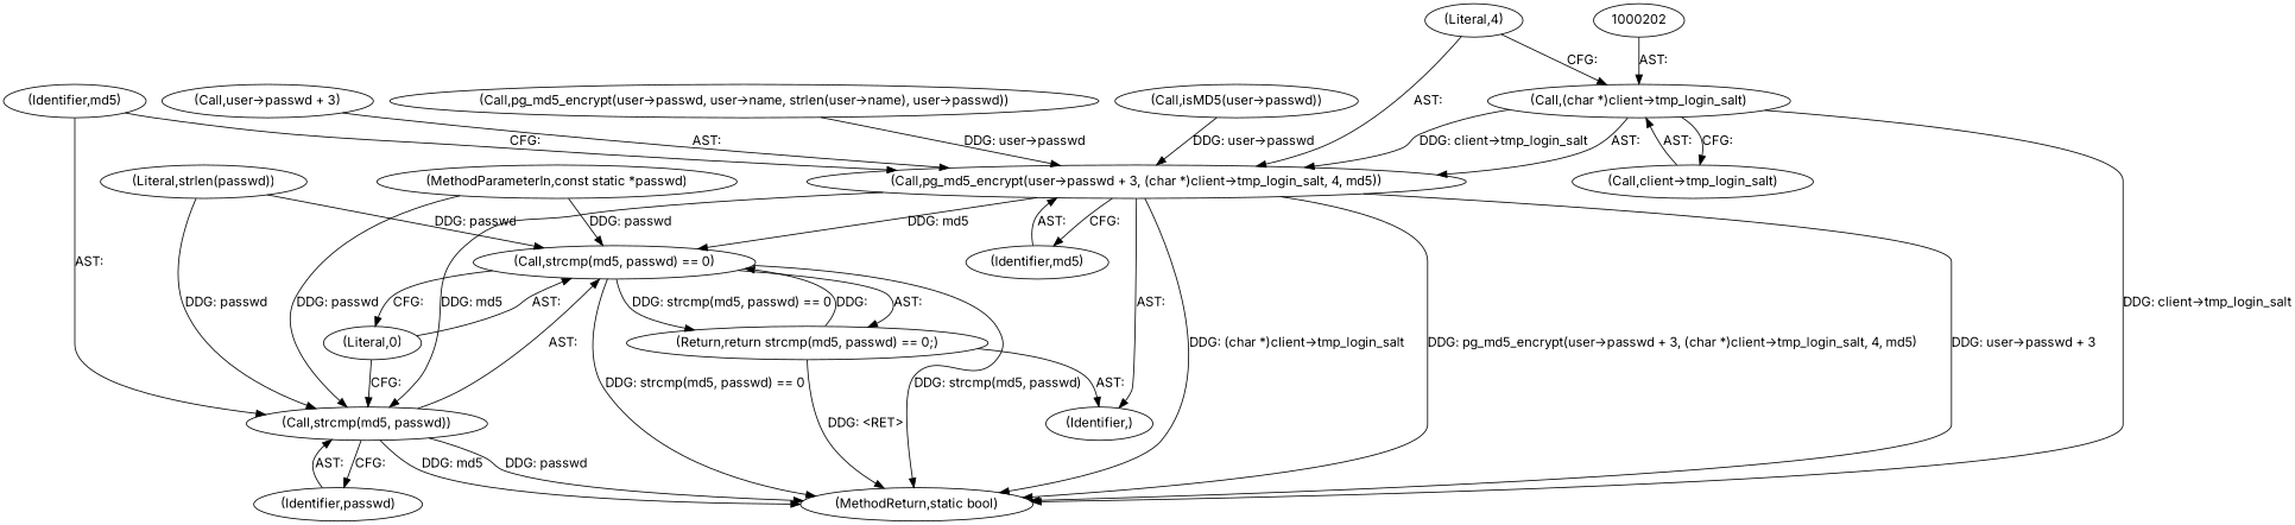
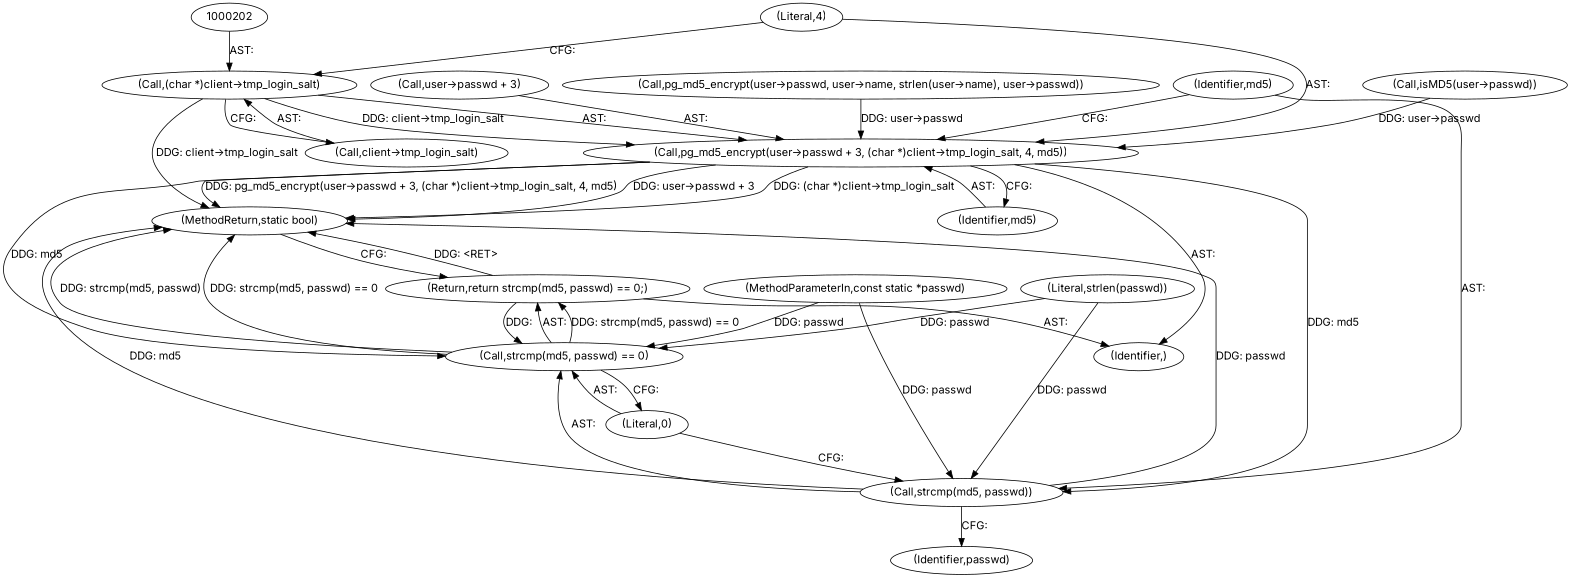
  digraph {
    fontname=Inter
    node [fontname=Inter]
    edge [fontname=Inter]
    n1 [label="(Call,(char *)client->tmp_login_salt)"]
    n2 [label="(Call,pg_md5_encrypt(user->passwd + 3, (char *)client->tmp_login_salt, 4, md5))"]
    n3 [label="(Call,client->tmp_login_salt)"]
    n4 [label="(MethodReturn,static bool)"]
    n5 [label="(Call,strcmp(md5, passwd) == 0)"]
    n6 [label="(Call,strcmp(md5, passwd))"]
    n7 [label="(Identifier,)"]
    n8 [label="(Identifier,md5)"]
    n9 [label="(Return,return strcmp(md5, passwd) == 0;)"]
    n10 [label="(Literal,0)"]
    n11 [label="(Identifier,passwd)"]
    n12 [label="(Call,user->passwd + 3)"]
    n13 [label="(Literal,strlen(passwd))"]
    n14 [label="(MethodParameterIn,const static *passwd)"]
    n15 [label="(Call,pg_md5_encrypt(user->passwd, user->name, strlen(user->name), user->passwd))"]
    n16 [label="(Literal,4)"]
    n17 [label="(Call,isMD5(user->passwd))"]
    n18 [label="(Identifier,md5)"]
    1000202
    n1 -> n2 [label="AST: "]
    n1 -> n2 [label="DDG: client->tmp_login_salt"]
    n1 -> n3 [label="CFG: "]
    n1 -> n4 [label="DDG: client->tmp_login_salt"]
    n2 -> n4 [label="DDG: (char *)client->tmp_login_salt"]
    n2 -> n4 [label="DDG: pg_md5_encrypt(user->passwd + 3, (char *)client->tmp_login_salt, 4, md5)"]
    n2 -> n4 [label="DDG: user->passwd + 3"]
    n2 -> n5 [label="DDG: md5"]
    n2 -> n6 [label="DDG: md5"]
    n2 -> n7 [label="AST: "]
    n2 -> n8 [label="CFG: "]
    n3 -> n1 [label="AST: "]
+   n4 -> n9 [label="CFG: "]
    n5 -> n4 [label="DDG: strcmp(md5, passwd) == 0"]
    n5 -> n4 [label="DDG: strcmp(md5, passwd)"]
    n5 -> n9 [label="AST: "]
    n5 -> n9 [label="DDG: strcmp(md5, passwd) == 0"]
    n5 -> n10 [label="CFG: "]
    n6 -> n4 [label="DDG: md5"]
    n6 -> n4 [label="DDG: passwd"]
    n6 -> n5 [label="AST: "]
    n6 -> n11 [label="CFG: "]
    n8 -> n2 [label="AST: "]
    n9 -> n4 [label="DDG: <RET>"]
    n9 -> n5 [label="DDG: "]
    n9 -> n7 [label="AST: "]
    n10 -> n5 [label="AST: "]
    n10 -> n6 [label="CFG: "]
-   n11 -> n6 [label="AST: "]
    n12 -> n2 [label="AST: "]
    n13 -> n5 [label="DDG: passwd"]
    n13 -> n6 [label="DDG: passwd"]
    n14 -> n5 [label="DDG: passwd"]
    n14 -> n6 [label="DDG: passwd"]
    n15 -> n2 [label="DDG: user->passwd"]
    n16 -> n1 [label="CFG: "]
    n16 -> n2 [label="AST: "]
    n17 -> n2 [label="DDG: user->passwd"]
    n18 -> n2 [label="CFG: "]
    n18 -> n6 [label="AST: "]
    1000202 -> n1 [label="AST: "]
  }
